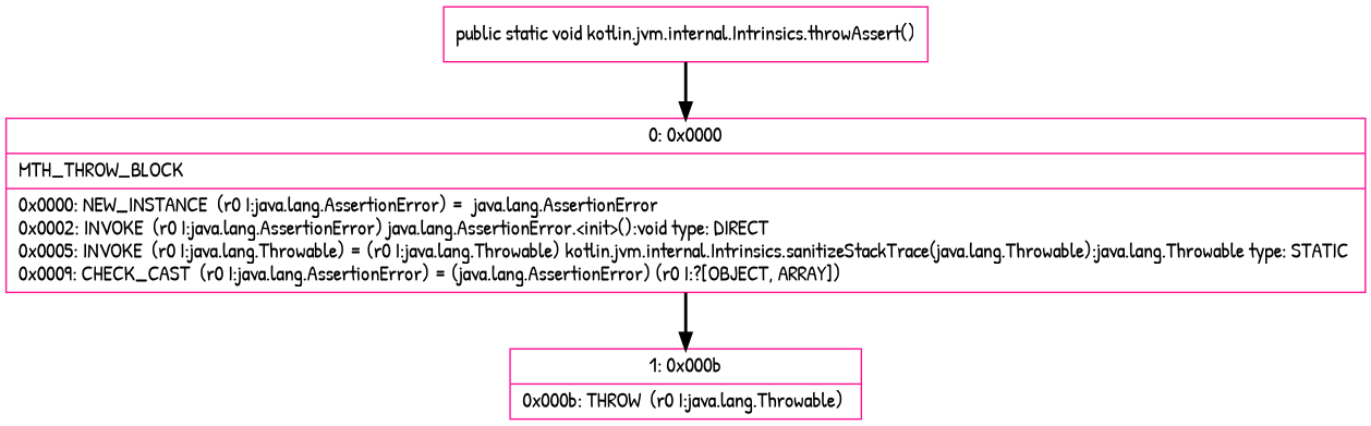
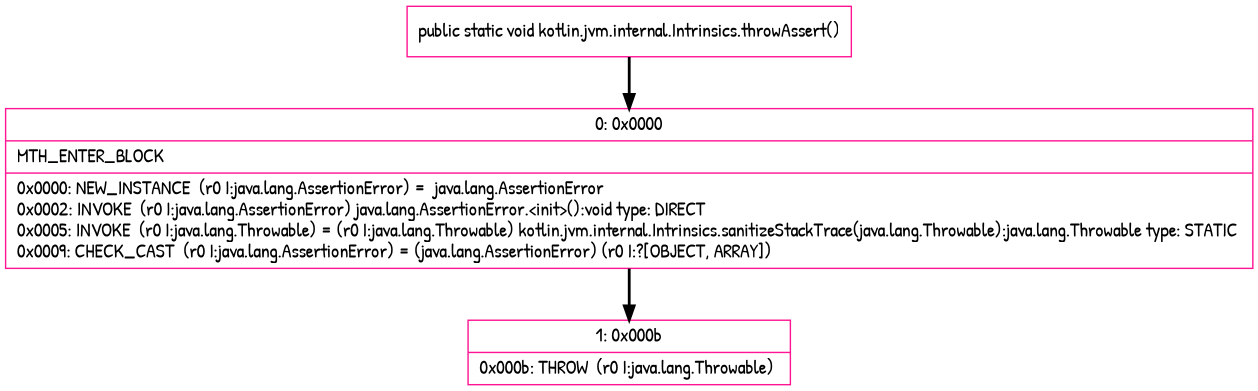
  digraph {
    fontname="Patrick Hand"
    node [shape=record color=deeppink fontname="Patrick Hand"]
    edge [style=bold fontname="Patrick Hand"]
-   n1 [label="{0\:\ 0x0000|MTH_THROW_BLOCK\l|0x0000: NEW_INSTANCE  (r0 I:java.lang.AssertionError) =  java.lang.AssertionError \l0x0002: INVOKE  (r0 I:java.lang.AssertionError) java.lang.AssertionError.\<init\>():void type: DIRECT \l0x0005: INVOKE  (r0 I:java.lang.Throwable) = (r0 I:java.lang.Throwable) kotlin.jvm.internal.Intrinsics.sanitizeStackTrace(java.lang.Throwable):java.lang.Throwable type: STATIC \l0x0009: CHECK_CAST  (r0 I:java.lang.AssertionError) = (java.lang.AssertionError) (r0 I:?[OBJECT, ARRAY]) \l}"]
+   n1 [label="{0\:\ 0x0000|MTH_ENTER_BLOCK\l|0x0000: NEW_INSTANCE  (r0 I:java.lang.AssertionError) =  java.lang.AssertionError \l0x0002: INVOKE  (r0 I:java.lang.AssertionError) java.lang.AssertionError.\<init\>():void type: DIRECT \l0x0005: INVOKE  (r0 I:java.lang.Throwable) = (r0 I:java.lang.Throwable) kotlin.jvm.internal.Intrinsics.sanitizeStackTrace(java.lang.Throwable):java.lang.Throwable type: STATIC \l0x0009: CHECK_CAST  (r0 I:java.lang.AssertionError) = (java.lang.AssertionError) (r0 I:?[OBJECT, ARRAY]) \l}"]
    n2 [label="{1\:\ 0x000b|0x000b: THROW  (r0 I:java.lang.Throwable) \l}"]
    n3 [label="{public static void kotlin.jvm.internal.Intrinsics.throwAssert() }"]
    n1 -> n2
    n3 -> n1
  }
